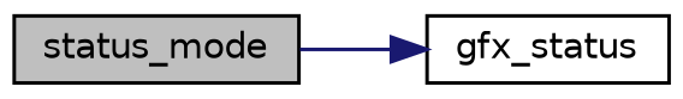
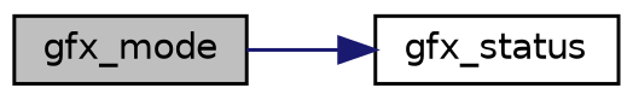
  digraph {
    rankdir=LR
    node [color=black fontname=Helvetica fontsize=10 shape=record style=filled]
-   n1 [fillcolor=grey75 fontcolor=black height=0.2 label=status_mode width=0.4]
+   n1 [fillcolor=grey75 fontcolor=black height=0.2 label=gfx_mode width=0.4]
    n2 [fillcolor=white height=0.2 label=gfx_status width=0.4]
    n1 -> n2 [color=midnightblue fontname=Helvetica fontsize=10 labelfontname=Helvetica labelfontsize=10 style=solid]
  }
